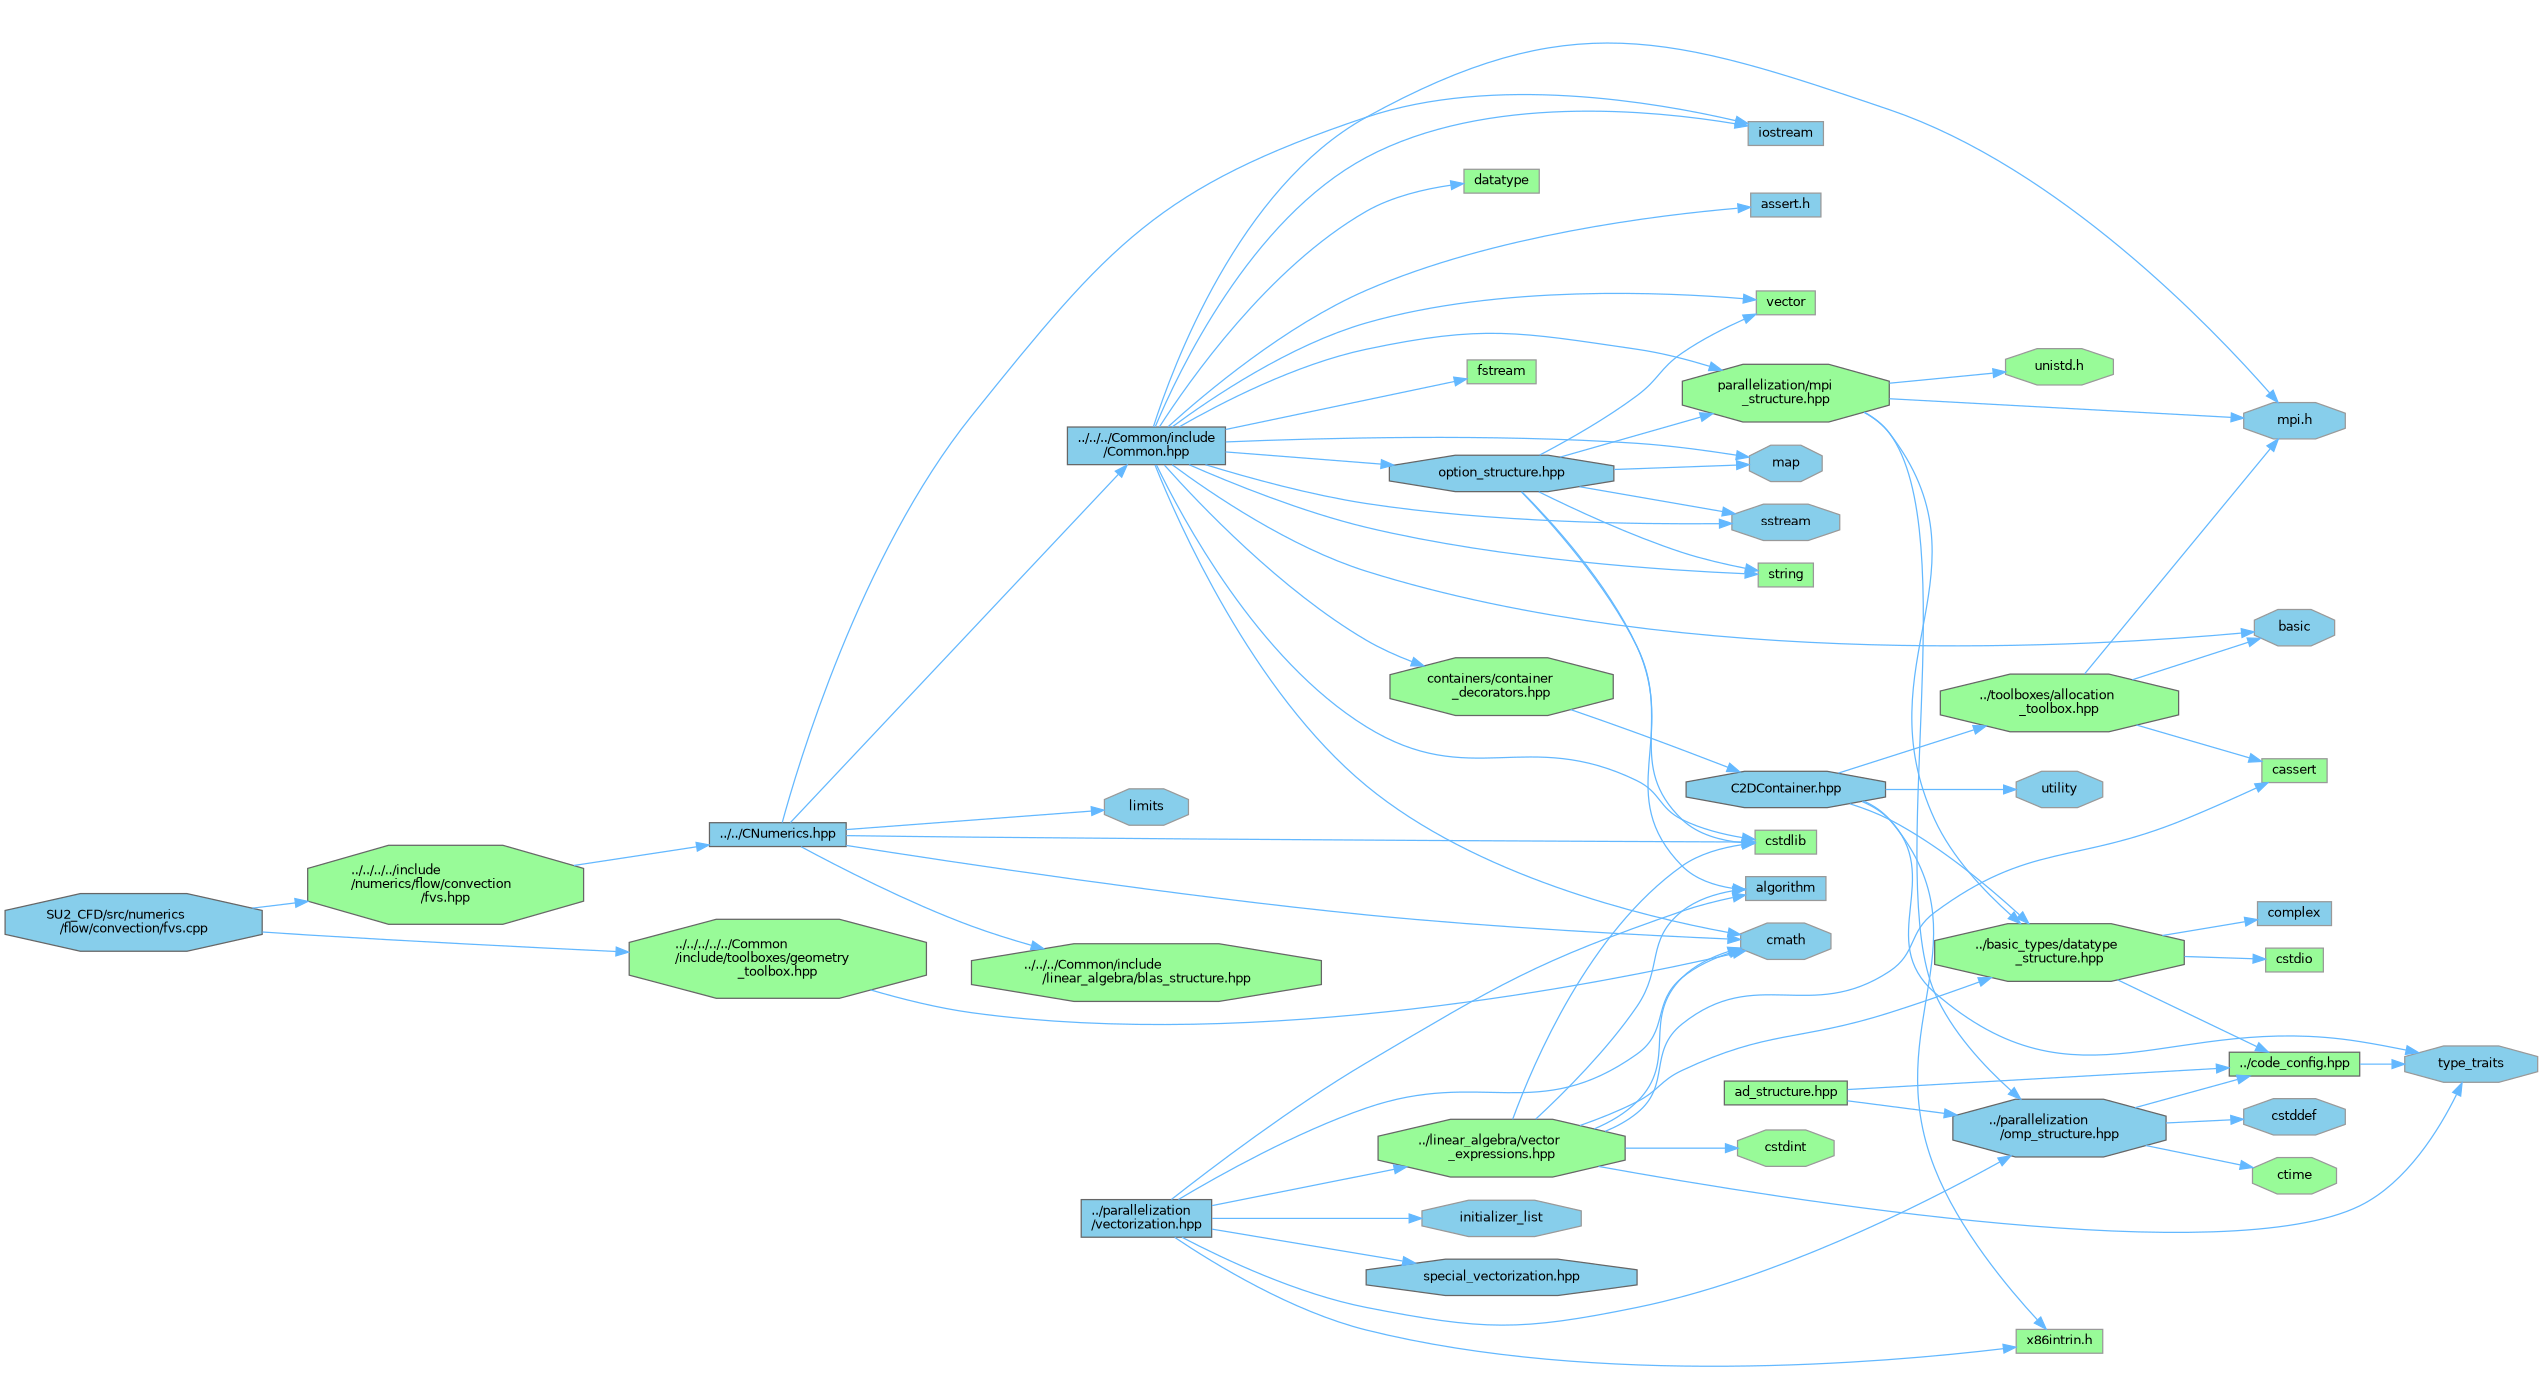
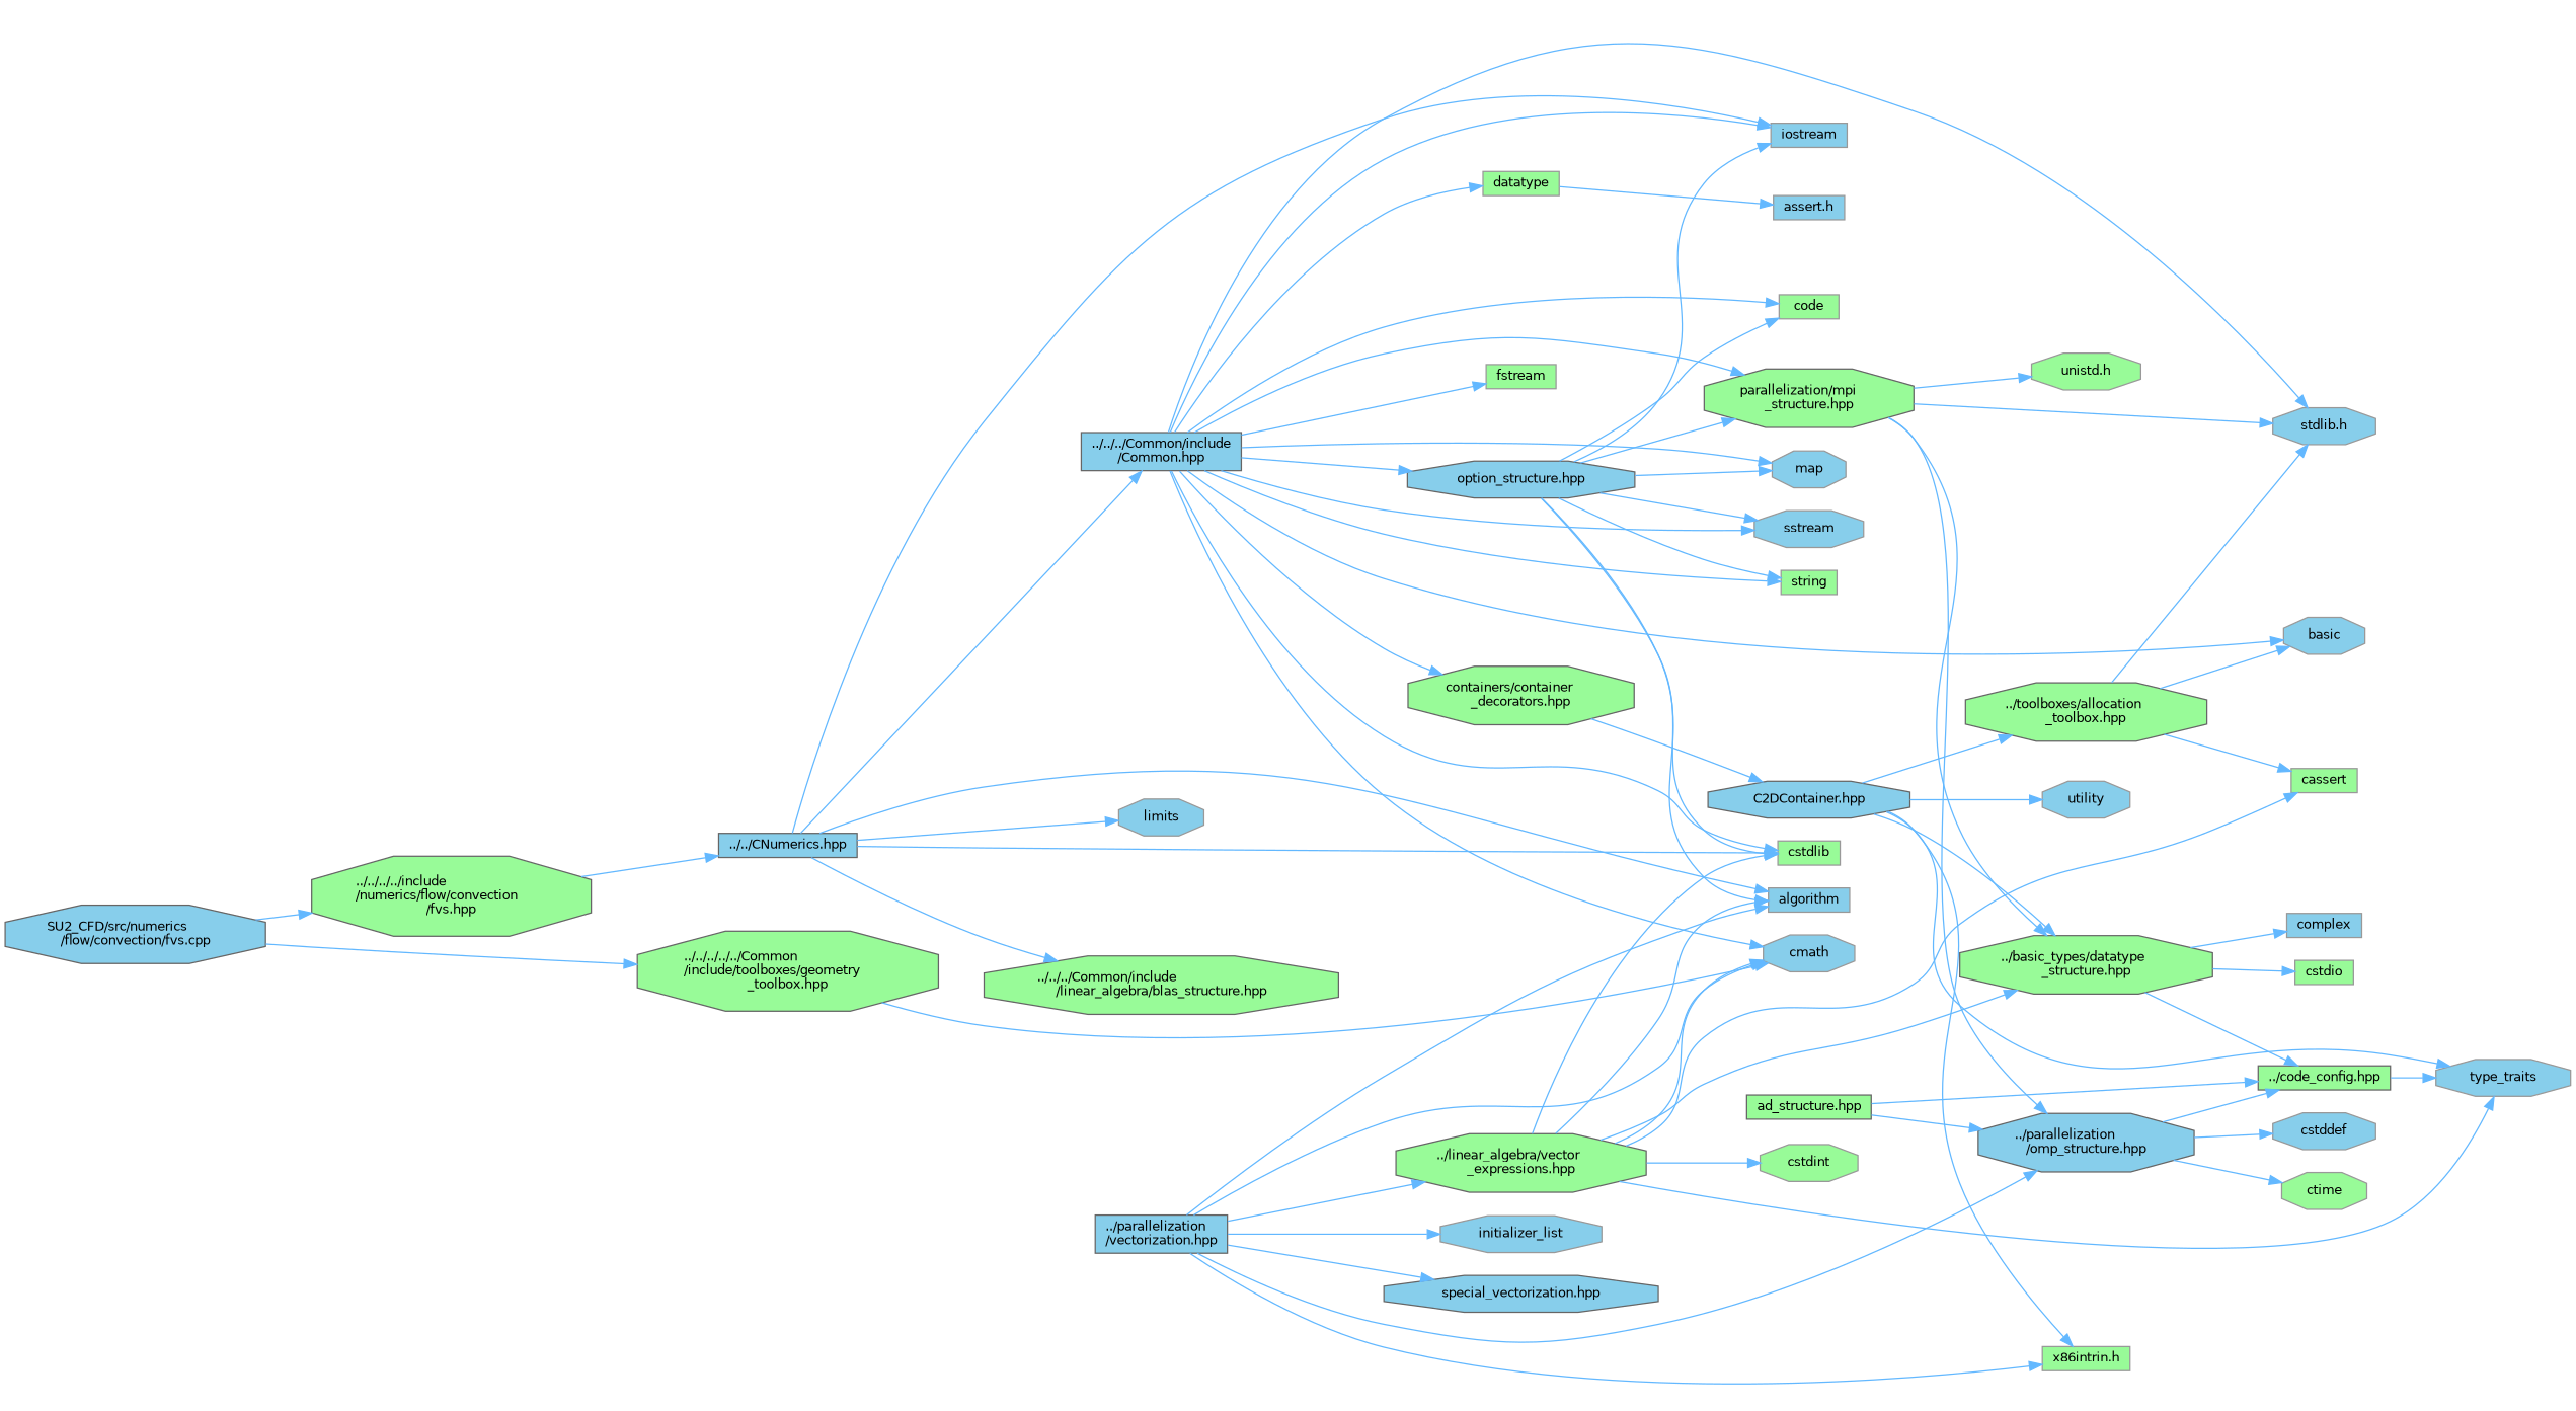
  digraph {
    rankdir=LR
    node [color=grey60 fillcolor=skyblue fontname=Helvetica fontsize=10 shape=octagon style=filled]
    edge [color=steelblue1 fontname=Helvetica fontsize=10 labelfontname=Helvetica labelfontsize=10 style=solid]
    n1 [color=gray40 fontcolor=black height=0.2 label="SU2_CFD/src/numerics\l/flow/convection/fvs.cpp" width=0.4]
    n2 [color=grey40 fillcolor=palegreen height=0.2 label="../../../../include\l/numerics/flow/convection\l/fvs.hpp" width=0.4]
    n3 [color=grey40 fillcolor=palegreen height=0.2 label="../../../../../Common\l/include/toolboxes/geometry\l_toolbox.hpp" width=0.4]
    n4 [color=grey40 height=0.2 label="../../CNumerics.hpp" shape=box width=0.4]
    n5 [height=0.2 label=cmath width=0.4]
    n6 [height=0.2 label=iostream shape=box width=0.4]
    n7 [height=0.2 label=limits width=0.4]
    n8 [fillcolor=palegreen height=0.2 label=cstdlib shape=box width=0.4]
    n9 [color=grey40 height=0.2 label="../../../Common/include\l/Common.hpp" shape=box width=0.4]
    n10 [color=grey40 fillcolor=palegreen height=0.2 label="../../../Common/include\l/linear_algebra/blas_structure.hpp" width=0.4]
    n11 [color=grey40 fillcolor=palegreen height=0.2 label="parallelization/mpi\l_structure.hpp" width=0.4]
-   n12 [height=0.2 label="mpi.h" width=0.4]
+   n12 [height=0.2 label="stdlib.h" width=0.4]
    n13 [fillcolor=palegreen height=0.2 label=fstream shape=box width=0.4]
    n14 [height=0.2 label=sstream width=0.4]
    n15 [fillcolor=palegreen height=0.2 label=string shape=box width=0.4]
    n16 [height=0.2 label=basic width=0.4]
-   n17 [fillcolor=palegreen height=0.2 label=vector shape=box width=0.4]
+   n17 [fillcolor=palegreen height=0.2 label=code shape=box width=0.4]
    n18 [fillcolor=palegreen height=0.2 label=datatype shape=box width=0.4]
    n19 [height=0.2 label=map width=0.4]
    n20 [height=0.2 label="assert.h" shape=box width=0.4]
    n21 [color=grey40 height=0.2 label="option_structure.hpp" width=0.4]
    n22 [color=grey40 fillcolor=palegreen height=0.2 label="containers/container\l_decorators.hpp" width=0.4]
    n23 [color=grey40 fillcolor=palegreen height=0.2 label="../basic_types/datatype\l_structure.hpp" width=0.4]
    n24 [color=grey40 height=0.2 label="../parallelization\l/omp_structure.hpp" width=0.4]
    n25 [fillcolor=palegreen height=0.2 label="unistd.h" width=0.4]
    n26 [height=0.2 label=algorithm shape=box width=0.4]
    n27 [color=grey40 height=0.2 label="C2DContainer.hpp" width=0.4]
    n28 [height=0.2 label=complex shape=box width=0.4]
    n29 [fillcolor=palegreen height=0.2 label=cstdio shape=box width=0.4]
    n30 [color=grey40 fillcolor=palegreen height=0.2 label="../code_config.hpp" shape=box width=0.4]
    n31 [height=0.2 label=cstddef width=0.4]
    n32 [fillcolor=palegreen height=0.2 label=ctime width=0.4]
    n33 [height=0.2 label=type_traits width=0.4]
    n34 [color=grey40 fillcolor=palegreen height=0.2 label="ad_structure.hpp" shape=box width=0.4]
    n35 [fillcolor=palegreen height=0.2 label=cassert shape=box width=0.4]
    n36 [color=grey40 fillcolor=palegreen height=0.2 label="../toolboxes/allocation\l_toolbox.hpp" width=0.4]
    n37 [height=0.2 label=utility width=0.4]
    n38 [fillcolor=palegreen height=0.2 label="x86intrin.h" shape=box width=0.4]
    n39 [color=grey40 height=0.2 label="../parallelization\l/vectorization.hpp" shape=box width=0.4]
    n40 [color=grey40 fillcolor=palegreen height=0.2 label="../linear_algebra/vector\l_expressions.hpp" width=0.4]
    n41 [height=0.2 label=initializer_list width=0.4]
    n42 [color=grey40 height=0.2 label="special_vectorization.hpp" width=0.4]
    n43 [fillcolor=palegreen height=0.2 label=cstdint width=0.4]
    n1 -> n2
    n1 -> n3
    n2 -> n4
    n3 -> n5
-   n4 -> n5
+   n4 -> n26
    n4 -> n6
    n4 -> n7
    n4 -> n8
    n4 -> n9
    n4 -> n10
    n9 -> n5
    n9 -> n6
    n9 -> n8
    n9 -> n11
    n9 -> n12
    n9 -> n13
    n9 -> n14
    n9 -> n15
    n9 -> n16
    n9 -> n17
    n9 -> n18
    n9 -> n19
-   n9 -> n20
+   n18 -> n20
    n9 -> n21
    n9 -> n22
    n11 -> n12
    n11 -> n23
    n11 -> n24
    n11 -> n25
+   n21 -> n6
    n21 -> n8
    n21 -> n11
    n21 -> n14
    n21 -> n15
    n21 -> n17
    n21 -> n19
    n21 -> n26
    n22 -> n27
    n23 -> n28
    n23 -> n29
    n23 -> n30
    n24 -> n30
    n24 -> n31
    n24 -> n32
    n27 -> n23
    n27 -> n33
    n27 -> n36
    n27 -> n37
    n27 -> n38
    n30 -> n33
    n34 -> n24
    n34 -> n30
    n36 -> n12
    n36 -> n16
    n36 -> n35
    n39 -> n5
    n39 -> n24
    n39 -> n26
    n39 -> n38
    n39 -> n40
    n39 -> n41
    n39 -> n42
    n40 -> n5
    n40 -> n8
    n40 -> n23
    n40 -> n26
    n40 -> n33
    n40 -> n35
    n40 -> n43
  }
